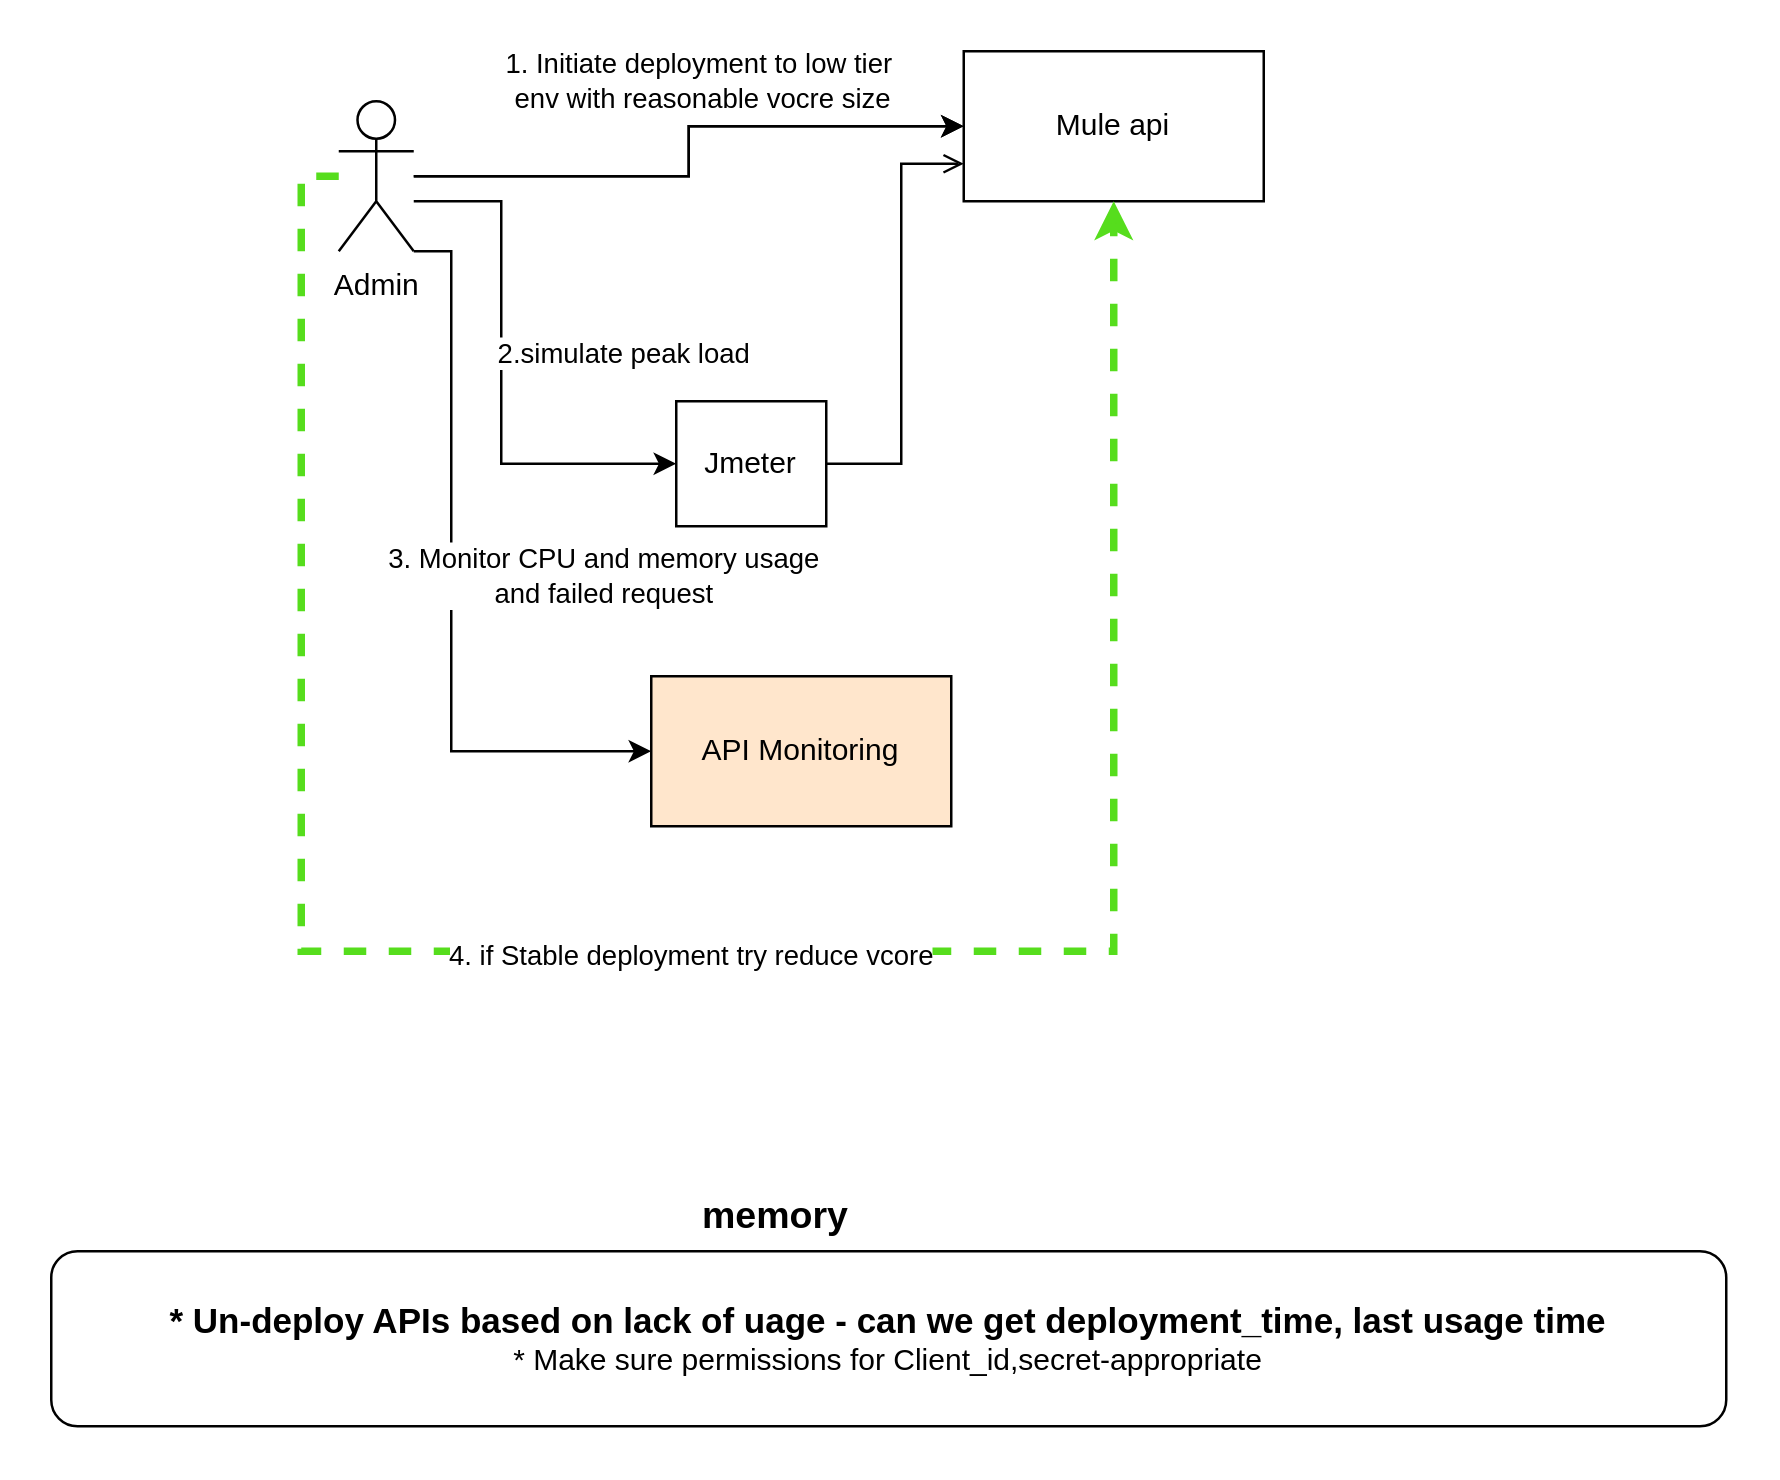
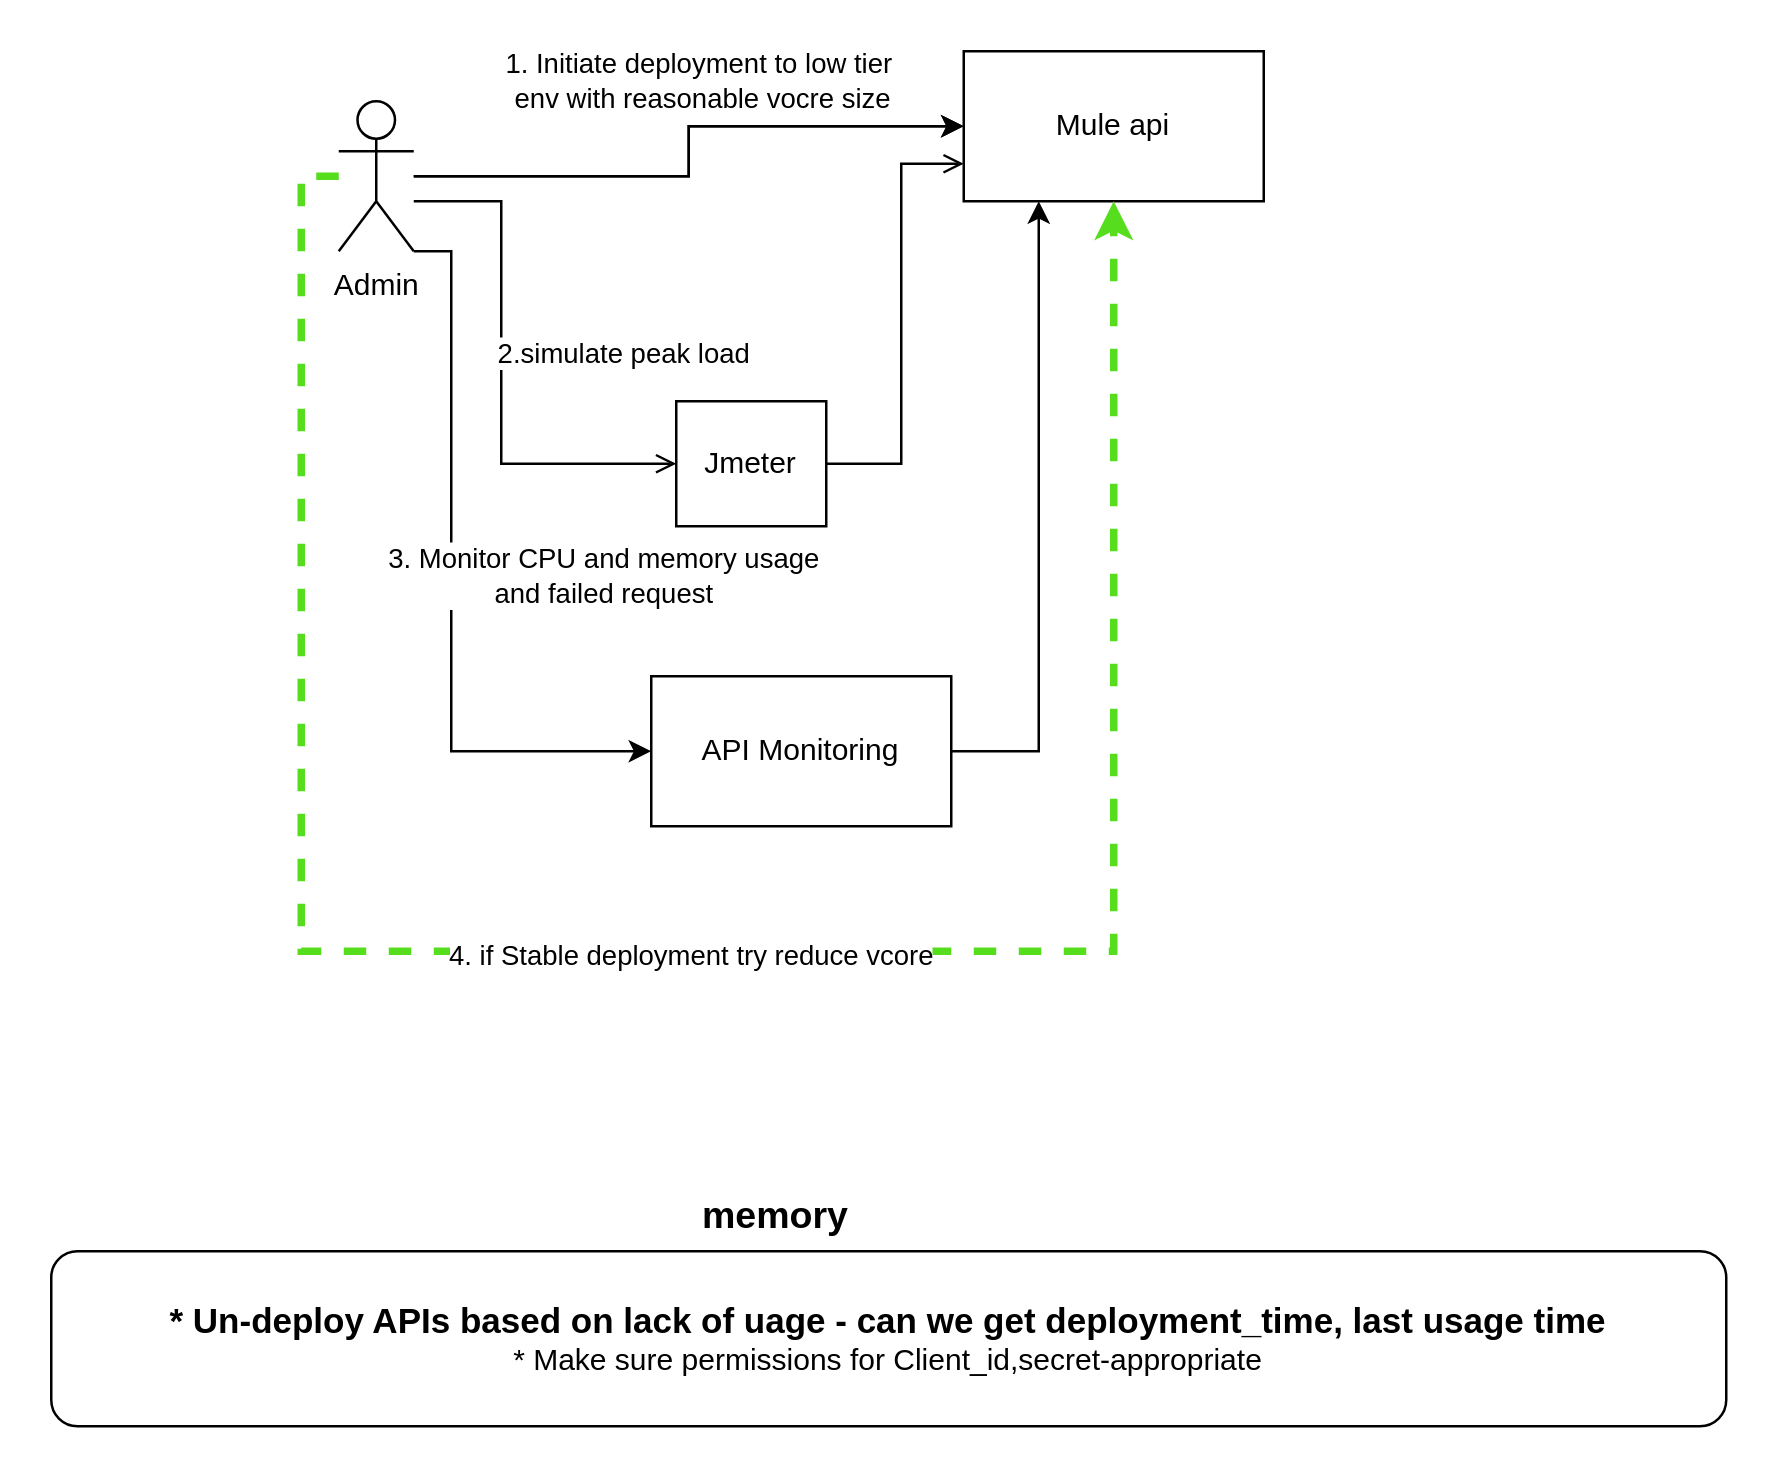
  <mxCell id="0" />
  <mxCell id="1" parent="0" />
- <mxCell id="3" value="API Monitoring" style="rounded=0;whiteSpace=wrap;html=1;fillColor=#ffe6cc;" parent="1" vertex="1"><mxGeometry x="260" y="270" width="120" height="60" as="geometry" /></mxCell>
+ <mxCell id="2" style="edgeStyle=orthogonalEdgeStyle;rounded=0;orthogonalLoop=1;jettySize=auto;html=1;entryX=0.25;entryY=1;entryDx=0;entryDy=0;" parent="1" source="3" target="6" edge="1"><mxGeometry relative="1" as="geometry" /></mxCell>
+ <mxCell id="3" value="API Monitoring" style="rounded=0;whiteSpace=wrap;html=1;" parent="1" vertex="1"><mxGeometry x="260" y="270" width="120" height="60" as="geometry" /></mxCell>
  <mxCell id="4" style="edgeStyle=orthogonalEdgeStyle;rounded=0;orthogonalLoop=1;jettySize=auto;html=1;entryX=0;entryY=0.75;entryDx=0;entryDy=0;endArrow=open;" parent="1" source="5" target="6" edge="1"><mxGeometry relative="1" as="geometry"><Array as="points"><mxPoint x="360" y="185" /><mxPoint x="360" y="65" /></Array></mxGeometry></mxCell>
  <mxCell id="5" value="Jmeter" style="rounded=0;whiteSpace=wrap;html=1;" parent="1" vertex="1"><mxGeometry x="270" y="160" width="60" height="50" as="geometry" /></mxCell>
  <mxCell id="6" value="Mule api" style="rounded=0;whiteSpace=wrap;html=1;" parent="1" vertex="1"><mxGeometry x="385" y="20" width="120" height="60" as="geometry" /></mxCell>
  <mxCell id="7" style="edgeStyle=orthogonalEdgeStyle;rounded=0;orthogonalLoop=1;jettySize=auto;html=1;entryX=0;entryY=0.5;entryDx=0;entryDy=0;" parent="1" source="16" target="6" edge="1"><mxGeometry relative="1" as="geometry" /></mxCell>
  <mxCell id="8" value="1. Initiate deployment to low tier&lt;br&gt;&amp;nbsp;env with reasonable vocre size" style="edgeLabel;html=1;align=center;verticalAlign=middle;resizable=0;points=[];" parent="7" vertex="1" connectable="0"><mxGeometry x="-0.015" y="1" relative="1" as="geometry"><mxPoint x="4" y="-31" as="offset" /></mxGeometry></mxCell>
- <mxCell id="9" style="edgeStyle=orthogonalEdgeStyle;rounded=0;orthogonalLoop=1;jettySize=auto;html=1;entryX=0;entryY=0.5;entryDx=0;entryDy=0;" parent="1" source="16" target="5" edge="1"><mxGeometry relative="1" as="geometry"><Array as="points"><mxPoint x="200" y="80" /><mxPoint x="200" y="185" /></Array></mxGeometry></mxCell>
+ <mxCell id="9" style="edgeStyle=orthogonalEdgeStyle;rounded=0;orthogonalLoop=1;jettySize=auto;html=1;entryX=0;entryY=0.5;entryDx=0;entryDy=0;endArrow=open;" parent="1" source="16" target="5" edge="1"><mxGeometry relative="1" as="geometry"><Array as="points"><mxPoint x="200" y="80" /><mxPoint x="200" y="185" /></Array></mxGeometry></mxCell>
  <mxCell id="10" value="2.simulate peak load" style="edgeLabel;html=1;align=center;verticalAlign=middle;resizable=0;points=[];" parent="9" vertex="1" connectable="0"><mxGeometry x="0.416" y="1" relative="1" as="geometry"><mxPoint x="39" y="-44" as="offset" /></mxGeometry></mxCell>
  <mxCell id="11" style="edgeStyle=orthogonalEdgeStyle;rounded=0;orthogonalLoop=1;jettySize=auto;html=1;exitX=1;exitY=1;exitDx=0;exitDy=0;exitPerimeter=0;" parent="1" source="16" edge="1"><mxGeometry relative="1" as="geometry"><mxPoint x="180" y="100" as="sourcePoint" /><mxPoint x="260" y="300" as="targetPoint" /><Array as="points"><mxPoint x="180" y="100" /><mxPoint x="180" y="300" /></Array></mxGeometry></mxCell>
  <mxCell id="12" value="3. Monitor CPU and memory usage&lt;br&gt;and failed request" style="edgeLabel;html=1;align=center;verticalAlign=middle;resizable=0;points=[];" parent="11" vertex="1" connectable="0"><mxGeometry x="-0.232" relative="1" as="geometry"><mxPoint x="60" y="31" as="offset" /></mxGeometry></mxCell>
  <mxCell id="13" style="edgeStyle=orthogonalEdgeStyle;rounded=0;orthogonalLoop=1;jettySize=auto;html=1;" parent="1" source="16" target="6" edge="1"><mxGeometry relative="1" as="geometry" /></mxCell>
  <mxCell id="14" style="edgeStyle=orthogonalEdgeStyle;rounded=0;orthogonalLoop=1;jettySize=auto;html=1;entryX=0.5;entryY=1;entryDx=0;entryDy=0;dashed=1;strokeWidth=3;strokeColor=#56dd1d;" parent="1" source="16" target="6" edge="1"><mxGeometry relative="1" as="geometry"><Array as="points"><mxPoint x="120" y="380" /><mxPoint x="445" y="380" /></Array></mxGeometry></mxCell>
  <mxCell id="15" value="4. if Stable deployment try reduce vcore" style="edgeLabel;html=1;align=center;verticalAlign=middle;resizable=0;points=[];" parent="14" vertex="1" connectable="0"><mxGeometry x="-0.098" y="-1" relative="1" as="geometry"><mxPoint x="52" as="offset" /></mxGeometry></mxCell>
  <mxCell id="16" value="Admin" style="shape=umlActor;verticalLabelPosition=bottom;verticalAlign=top;html=1;outlineConnect=0;" parent="1" vertex="1"><mxGeometry x="135" y="40" width="30" height="60" as="geometry" /></mxCell>
  <mxCell id="17" value="&lt;b style=&quot;font-size: 14px;&quot;&gt;* Un-deploy APIs based on lack of uage - can we get deployment_time, last usage time&lt;br&gt;&lt;/b&gt;* Make sure permissions for Client_id,secret-appropriate" style="rounded=1;whiteSpace=wrap;html=1;" parent="1" vertex="1"><mxGeometry x="20" y="500" width="670" height="70" as="geometry" /></mxCell>
  <mxCell id="18" value="memory" style="text;html=1;strokeColor=none;fillColor=none;align=center;verticalAlign=middle;whiteSpace=wrap;rounded=0;fontStyle=1;strokeWidth=3;fontSize=15;" parent="1" vertex="1"><mxGeometry x="220" y="450" width="180" height="70" as="geometry" /></mxCell>
